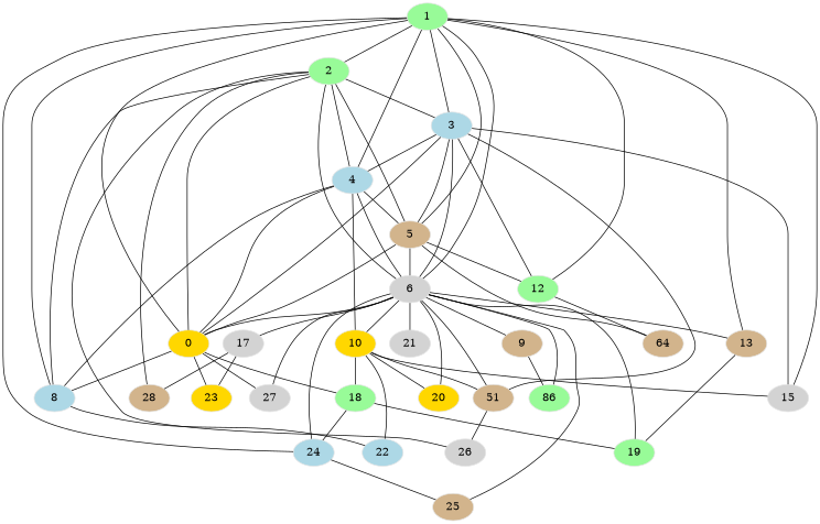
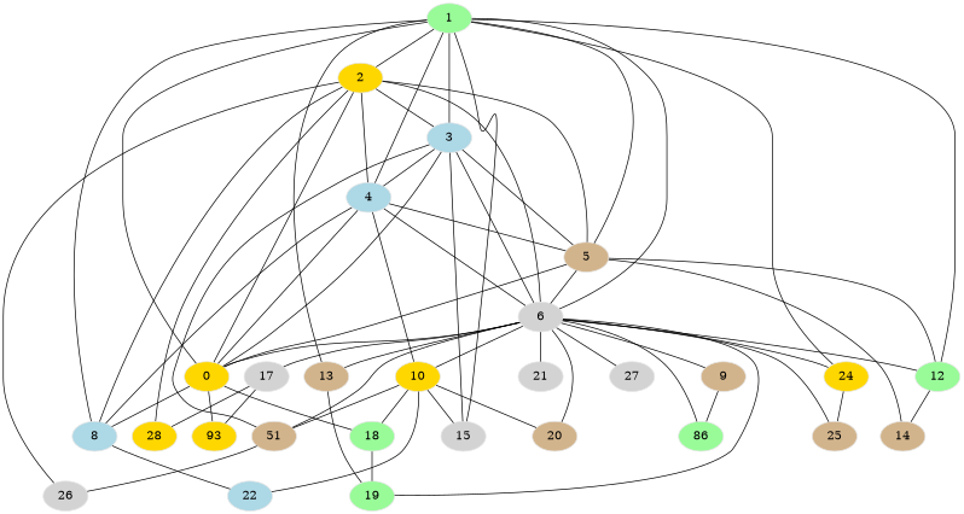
  graph {
    node [color=gray90 fillcolor=tan style=filled]
    edge [weight=1.0]
    1 [fillcolor=palegreen]
-   2 [fillcolor=palegreen]
+   2 [fillcolor=gold]
    3 [fillcolor=lightblue]
    4 [fillcolor=lightblue]
    5
    6 [fillcolor=lightgrey]
    n7 [fillcolor=gold label=0]
    8 [fillcolor=lightblue]
    12 [fillcolor=palegreen]
    13
    15 [fillcolor=lightgrey]
-   24 [fillcolor=lightblue]
+   24 [fillcolor=gold]
    26 [fillcolor=lightgrey]
-   28
+   28 [fillcolor=gold]
    n15 [label=51]
    10 [fillcolor=gold]
-   14 [label=64]
+   14
    9
    n19 [fillcolor=palegreen label=86]
    17 [fillcolor=lightgrey]
    19 [fillcolor=palegreen]
-   20 [fillcolor=gold]
+   20
    21 [fillcolor=lightgrey]
    25
    27 [fillcolor=lightgrey]
    18 [fillcolor=palegreen]
-   23 [fillcolor=gold]
+   23 [fillcolor=gold label=93]
    22 [fillcolor=lightblue]
    1 -- 2
    1 -- 3 [weight=2.0]
    1 -- 4 [weight=2.0]
    1 -- 5
    1 -- 6 [weight=2.0]
    1 -- n7 [weight=2.0]
    1 -- 8
    1 -- 12
    1 -- 13
    1 -- 15
    1 -- 24 [weight=2.0]
    2 -- 3 [weight=3.0]
    2 -- 4 [weight=2.0]
    2 -- 5
    2 -- 6 [weight=3.0]
    2 -- n7
    2 -- 8
    2 -- 26
    2 -- 28
    3 -- 4 [weight=4.0]
    3 -- 5 [weight=2.0]
    3 -- 6 [weight=5.0]
    3 -- n7 [weight=3.0]
-   3 -- 12 [weight=2.0]
+   6 -- 12 [weight=2.0]
    3 -- 15
    3 -- n15 [weight=2.0]
    4 -- 5 [weight=3.0]
    4 -- 6 [weight=10.0]
    4 -- n7 [weight=2.0]
    4 -- 8
    4 -- 10 [weight=2.0]
    5 -- 6 [weight=3.0]
    5 -- n7
    5 -- 12
    5 -- 14
    6 -- n7 [weight=2.0]
    6 -- 13
    6 -- 24
    6 -- n15
    6 -- 10
    6 -- 9
    6 -- n19
    6 -- 17
    6 -- 19
    6 -- 20
    6 -- 21 [weight=2.0]
    6 -- 25
    6 -- 27
    n7 -- 8
-   n7 -- 27
    n7 -- 18
    n7 -- 23
    8 -- 22
    12 -- 14
    13 -- 19
    24 -- 25
    n15 -- 26
    10 -- 15
    10 -- n15
    10 -- 20
    10 -- 18 [weight=2.0]
    10 -- 22
    9 -- n19
    17 -- 28
    17 -- 23
-   18 -- 24
    18 -- 19 [weight=2.0]
  }
